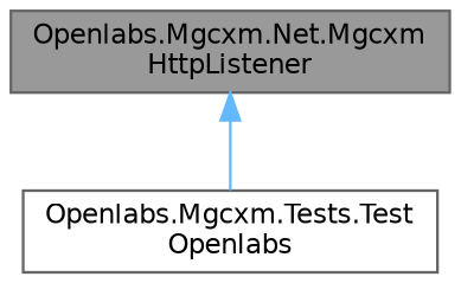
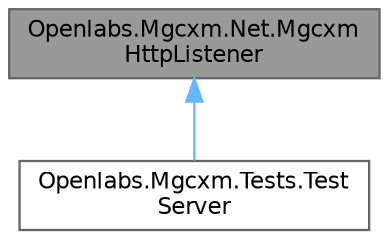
  digraph {
    node [color=gray40 fontname=Helvetica fontsize=10 shape=box style=filled]
    n1 [fillcolor=grey60 fontcolor=black height=0.2 label="Openlabs.Mgcxm.Net.Mgcxm\lHttpListener" width=0.4]
-   n2 [fillcolor=white height=0.2 label="Openlabs.Mgcxm.Tests.Test\lOpenlabs" width=0.4]
+   n2 [fillcolor=white height=0.2 label="Openlabs.Mgcxm.Tests.Test\lServer" width=0.4]
    n1 -> n2 [color=steelblue1 dir=back fontname=Helvetica fontsize=10 labelfontname=Helvetica labelfontsize=10 style=solid]
  }
